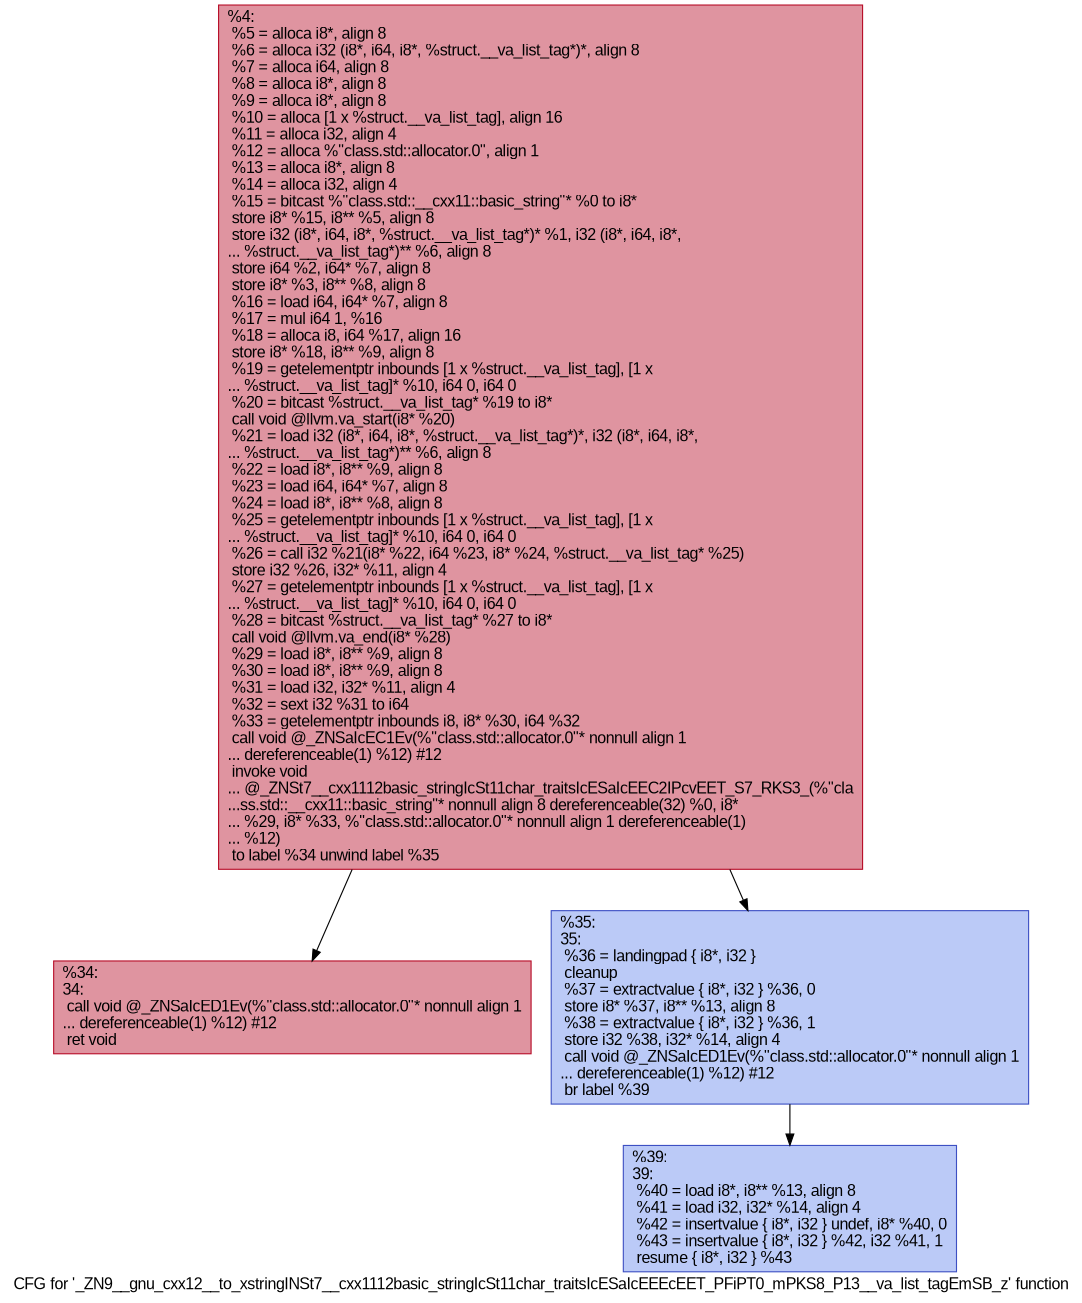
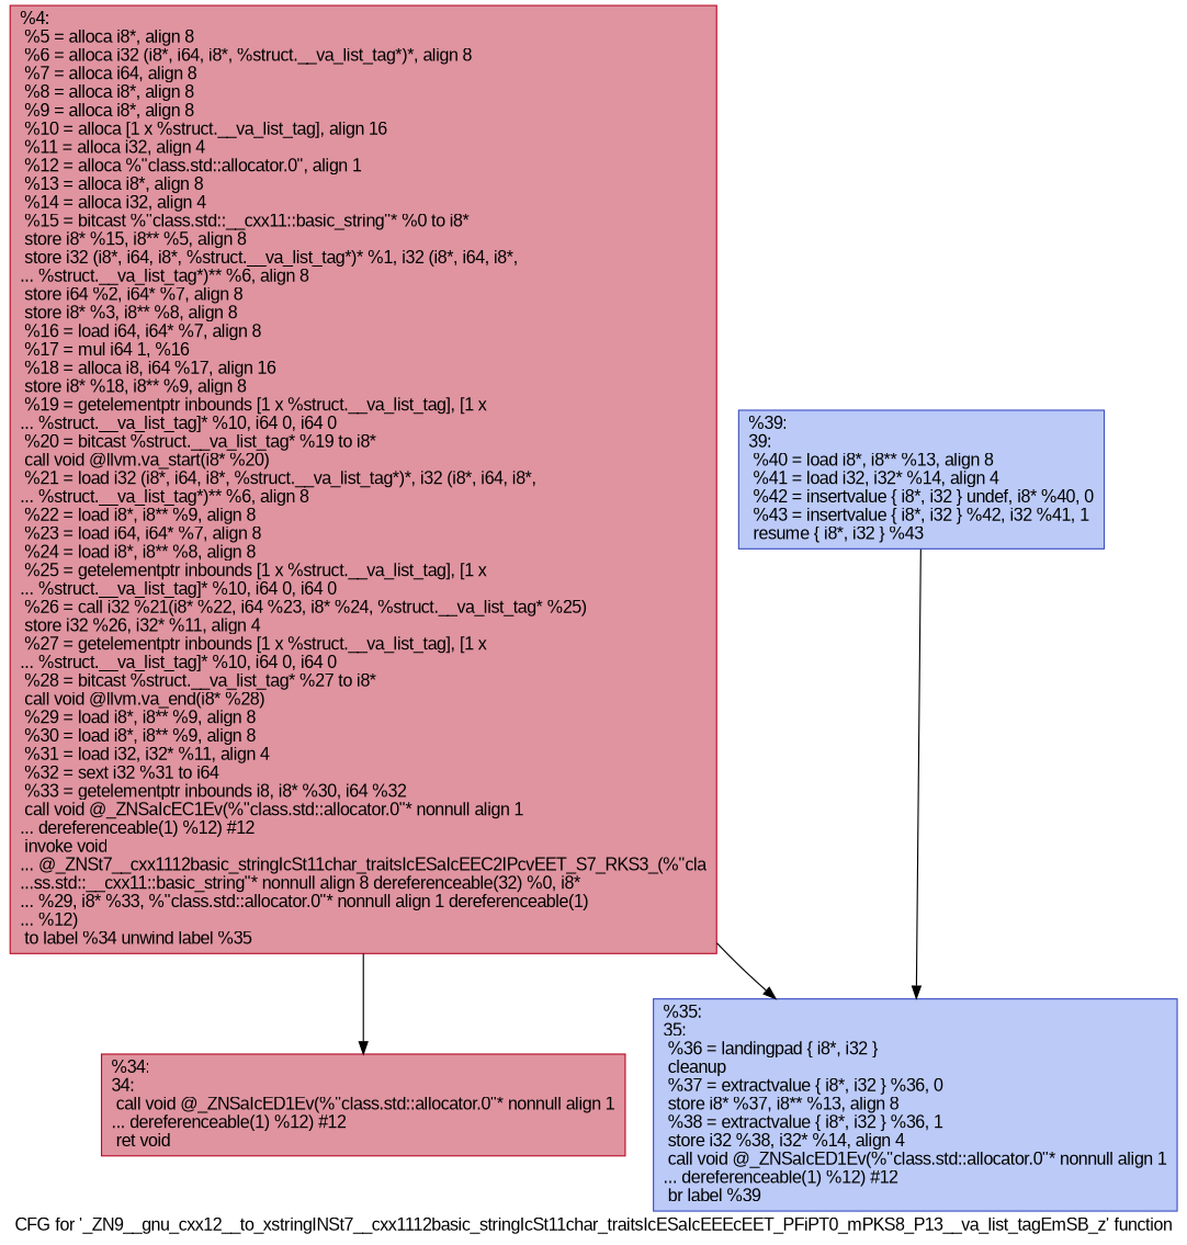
  digraph {
    label="CFG for '_ZN9__gnu_cxx12__to_xstringINSt7__cxx1112basic_stringIcSt11char_traitsIcESaIcEEEcEET_PFiPT0_mPKS8_P13__va_list_tagEmSB_z' function"
    fontname="Liberation Sans"
    node [color="#b70d28ff" fillcolor="#b70d2870" shape=record style=filled fontname="Liberation Sans"]
    edge [fontname="Liberation Sans"]
    n1 [label="{%4:\l  %5 = alloca i8*, align 8\l  %6 = alloca i32 (i8*, i64, i8*, %struct.__va_list_tag*)*, align 8\l  %7 = alloca i64, align 8\l  %8 = alloca i8*, align 8\l  %9 = alloca i8*, align 8\l  %10 = alloca [1 x %struct.__va_list_tag], align 16\l  %11 = alloca i32, align 4\l  %12 = alloca %\"class.std::allocator.0\", align 1\l  %13 = alloca i8*, align 8\l  %14 = alloca i32, align 4\l  %15 = bitcast %\"class.std::__cxx11::basic_string\"* %0 to i8*\l  store i8* %15, i8** %5, align 8\l  store i32 (i8*, i64, i8*, %struct.__va_list_tag*)* %1, i32 (i8*, i64, i8*,\l... %struct.__va_list_tag*)** %6, align 8\l  store i64 %2, i64* %7, align 8\l  store i8* %3, i8** %8, align 8\l  %16 = load i64, i64* %7, align 8\l  %17 = mul i64 1, %16\l  %18 = alloca i8, i64 %17, align 16\l  store i8* %18, i8** %9, align 8\l  %19 = getelementptr inbounds [1 x %struct.__va_list_tag], [1 x\l... %struct.__va_list_tag]* %10, i64 0, i64 0\l  %20 = bitcast %struct.__va_list_tag* %19 to i8*\l  call void @llvm.va_start(i8* %20)\l  %21 = load i32 (i8*, i64, i8*, %struct.__va_list_tag*)*, i32 (i8*, i64, i8*,\l... %struct.__va_list_tag*)** %6, align 8\l  %22 = load i8*, i8** %9, align 8\l  %23 = load i64, i64* %7, align 8\l  %24 = load i8*, i8** %8, align 8\l  %25 = getelementptr inbounds [1 x %struct.__va_list_tag], [1 x\l... %struct.__va_list_tag]* %10, i64 0, i64 0\l  %26 = call i32 %21(i8* %22, i64 %23, i8* %24, %struct.__va_list_tag* %25)\l  store i32 %26, i32* %11, align 4\l  %27 = getelementptr inbounds [1 x %struct.__va_list_tag], [1 x\l... %struct.__va_list_tag]* %10, i64 0, i64 0\l  %28 = bitcast %struct.__va_list_tag* %27 to i8*\l  call void @llvm.va_end(i8* %28)\l  %29 = load i8*, i8** %9, align 8\l  %30 = load i8*, i8** %9, align 8\l  %31 = load i32, i32* %11, align 4\l  %32 = sext i32 %31 to i64\l  %33 = getelementptr inbounds i8, i8* %30, i64 %32\l  call void @_ZNSaIcEC1Ev(%\"class.std::allocator.0\"* nonnull align 1\l... dereferenceable(1) %12) #12\l  invoke void\l... @_ZNSt7__cxx1112basic_stringIcSt11char_traitsIcESaIcEEC2IPcvEET_S7_RKS3_(%\"cla\l...ss.std::__cxx11::basic_string\"* nonnull align 8 dereferenceable(32) %0, i8*\l... %29, i8* %33, %\"class.std::allocator.0\"* nonnull align 1 dereferenceable(1)\l... %12)\l          to label %34 unwind label %35\l}"]
    n2 [label="{%34:\l34:                                               \l  call void @_ZNSaIcED1Ev(%\"class.std::allocator.0\"* nonnull align 1\l... dereferenceable(1) %12) #12\l  ret void\l}"]
    n3 [color="#3d50c3ff" fillcolor="#6687ed70" label="{%35:\l35:                                               \l  %36 = landingpad \{ i8*, i32 \}\l          cleanup\l  %37 = extractvalue \{ i8*, i32 \} %36, 0\l  store i8* %37, i8** %13, align 8\l  %38 = extractvalue \{ i8*, i32 \} %36, 1\l  store i32 %38, i32* %14, align 4\l  call void @_ZNSaIcED1Ev(%\"class.std::allocator.0\"* nonnull align 1\l... dereferenceable(1) %12) #12\l  br label %39\l}"]
    n4 [color="#3d50c3ff" fillcolor="#6687ed70" label="{%39:\l39:                                               \l  %40 = load i8*, i8** %13, align 8\l  %41 = load i32, i32* %14, align 4\l  %42 = insertvalue \{ i8*, i32 \} undef, i8* %40, 0\l  %43 = insertvalue \{ i8*, i32 \} %42, i32 %41, 1\l  resume \{ i8*, i32 \} %43\l}"]
    n1 -> n2
    n1 -> n3
-   n3 -> n4
+   n4 -> n3
  }
